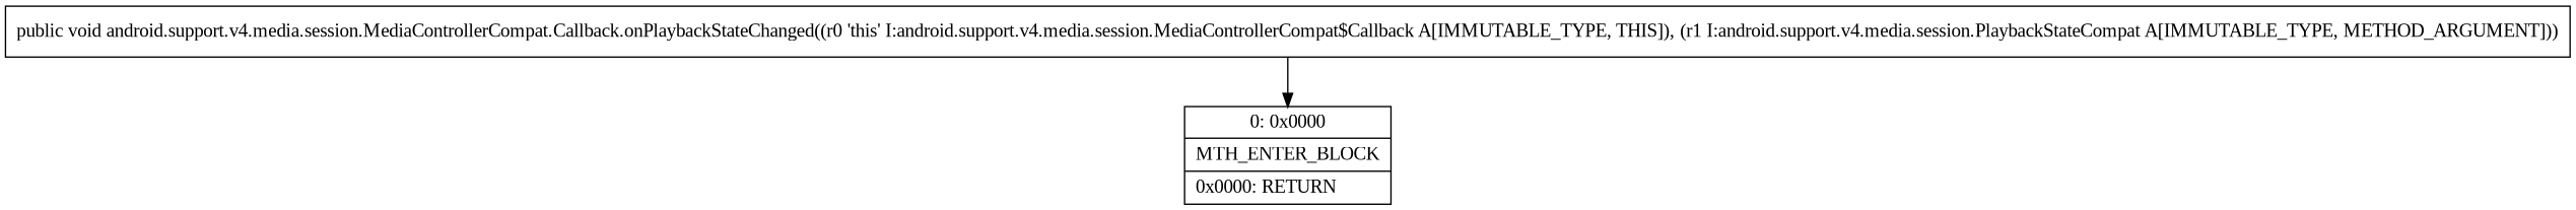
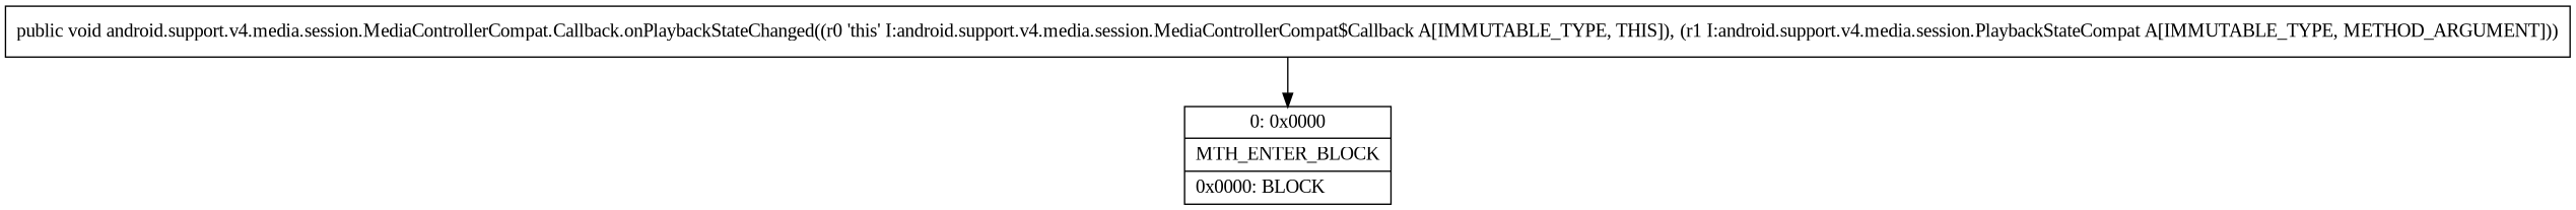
  digraph {
    fontname="Liberation Serif"
    node [shape=record fontname="Liberation Serif"]
-   n1 [label="{0\:\ 0x0000|MTH_ENTER_BLOCK\l|0x0000: RETURN   \l}"]
+   n1 [label="{0\:\ 0x0000|MTH_ENTER_BLOCK\l|0x0000: BLOCK   \l}"]
    n2 [label="{public void android.support.v4.media.session.MediaControllerCompat.Callback.onPlaybackStateChanged((r0 'this' I:android.support.v4.media.session.MediaControllerCompat$Callback A[IMMUTABLE_TYPE, THIS]), (r1 I:android.support.v4.media.session.PlaybackStateCompat A[IMMUTABLE_TYPE, METHOD_ARGUMENT])) }"]
    n2 -> n1 [fontname="Liberation Serif"]
  }
